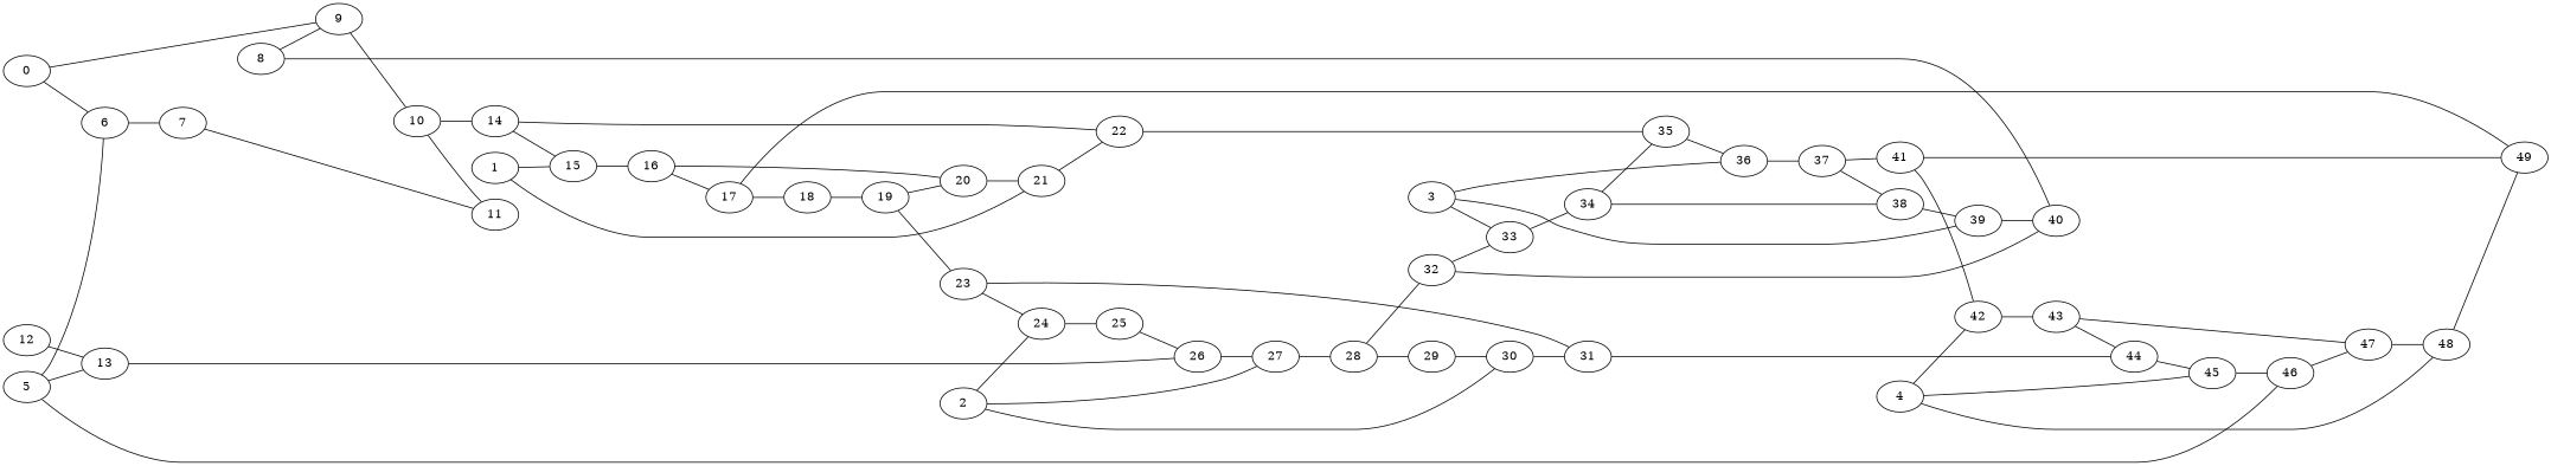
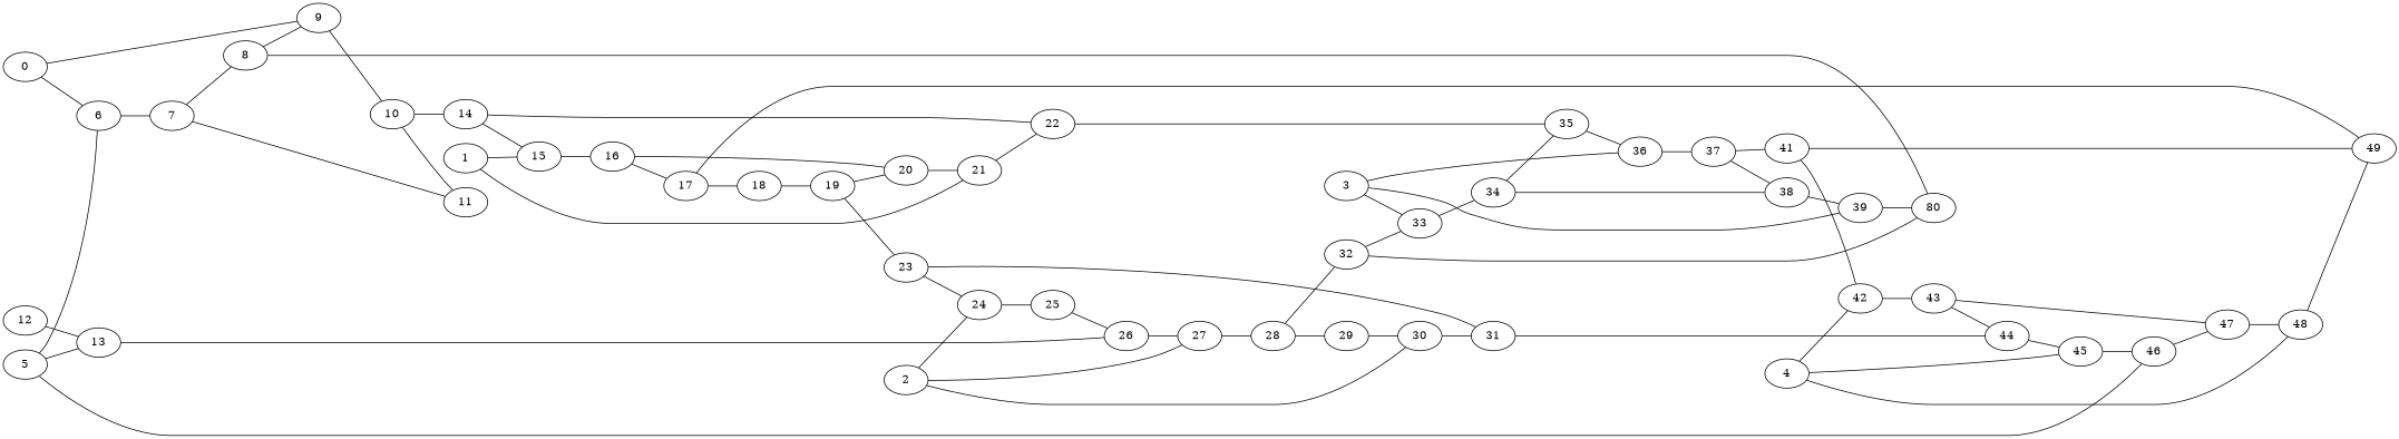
  graph {
    rankdir=LR
    0
    6
    9
    7
    10
    12
    13
    1
    15
    21
    16
    18
    19
    22
    2
    24
    27
    30
    25
    28
    31
    3
    33
    36
    39
    34
    37
-   40
+   40 [label=80]
    4
    42
    45
    48
    43
    46
    49
    5
    26
    47
    8
    11
    14
    35
    17
    20
    23
    44
    29
    32
    38
    41
    0 -- 6
    0 -- 9
    6 -- 7
    9 -- 10
+   7 -- 8
    7 -- 11
    10 -- 11
    10 -- 14
    12 -- 13
    13 -- 26
    1 -- 15
    1 -- 21
    15 -- 16
    21 -- 22
    16 -- 17
    16 -- 20
    18 -- 19
    19 -- 20
    19 -- 23
    22 -- 35
    2 -- 24
    2 -- 27
    2 -- 30
    24 -- 25
    27 -- 28
    30 -- 31
    25 -- 26
    28 -- 29
    28 -- 32
    31 -- 44
    3 -- 33
    3 -- 36
    3 -- 39
    33 -- 34
    36 -- 37
    39 -- 40
    34 -- 35
    34 -- 38
    37 -- 38
    37 -- 41
    4 -- 42
    4 -- 45
    4 -- 48
    42 -- 43
    45 -- 46
    48 -- 49
    43 -- 47
    43 -- 44
    46 -- 47
    5 -- 6
    5 -- 13
    5 -- 46
    26 -- 27
    47 -- 48
    8 -- 9
    8 -- 40
    14 -- 15
    14 -- 22
    35 -- 36
    17 -- 18
    17 -- 49
    20 -- 21
    23 -- 24
    23 -- 31
    44 -- 45
    29 -- 30
    32 -- 33
    32 -- 40
    38 -- 39
    41 -- 42
    41 -- 49
  }
